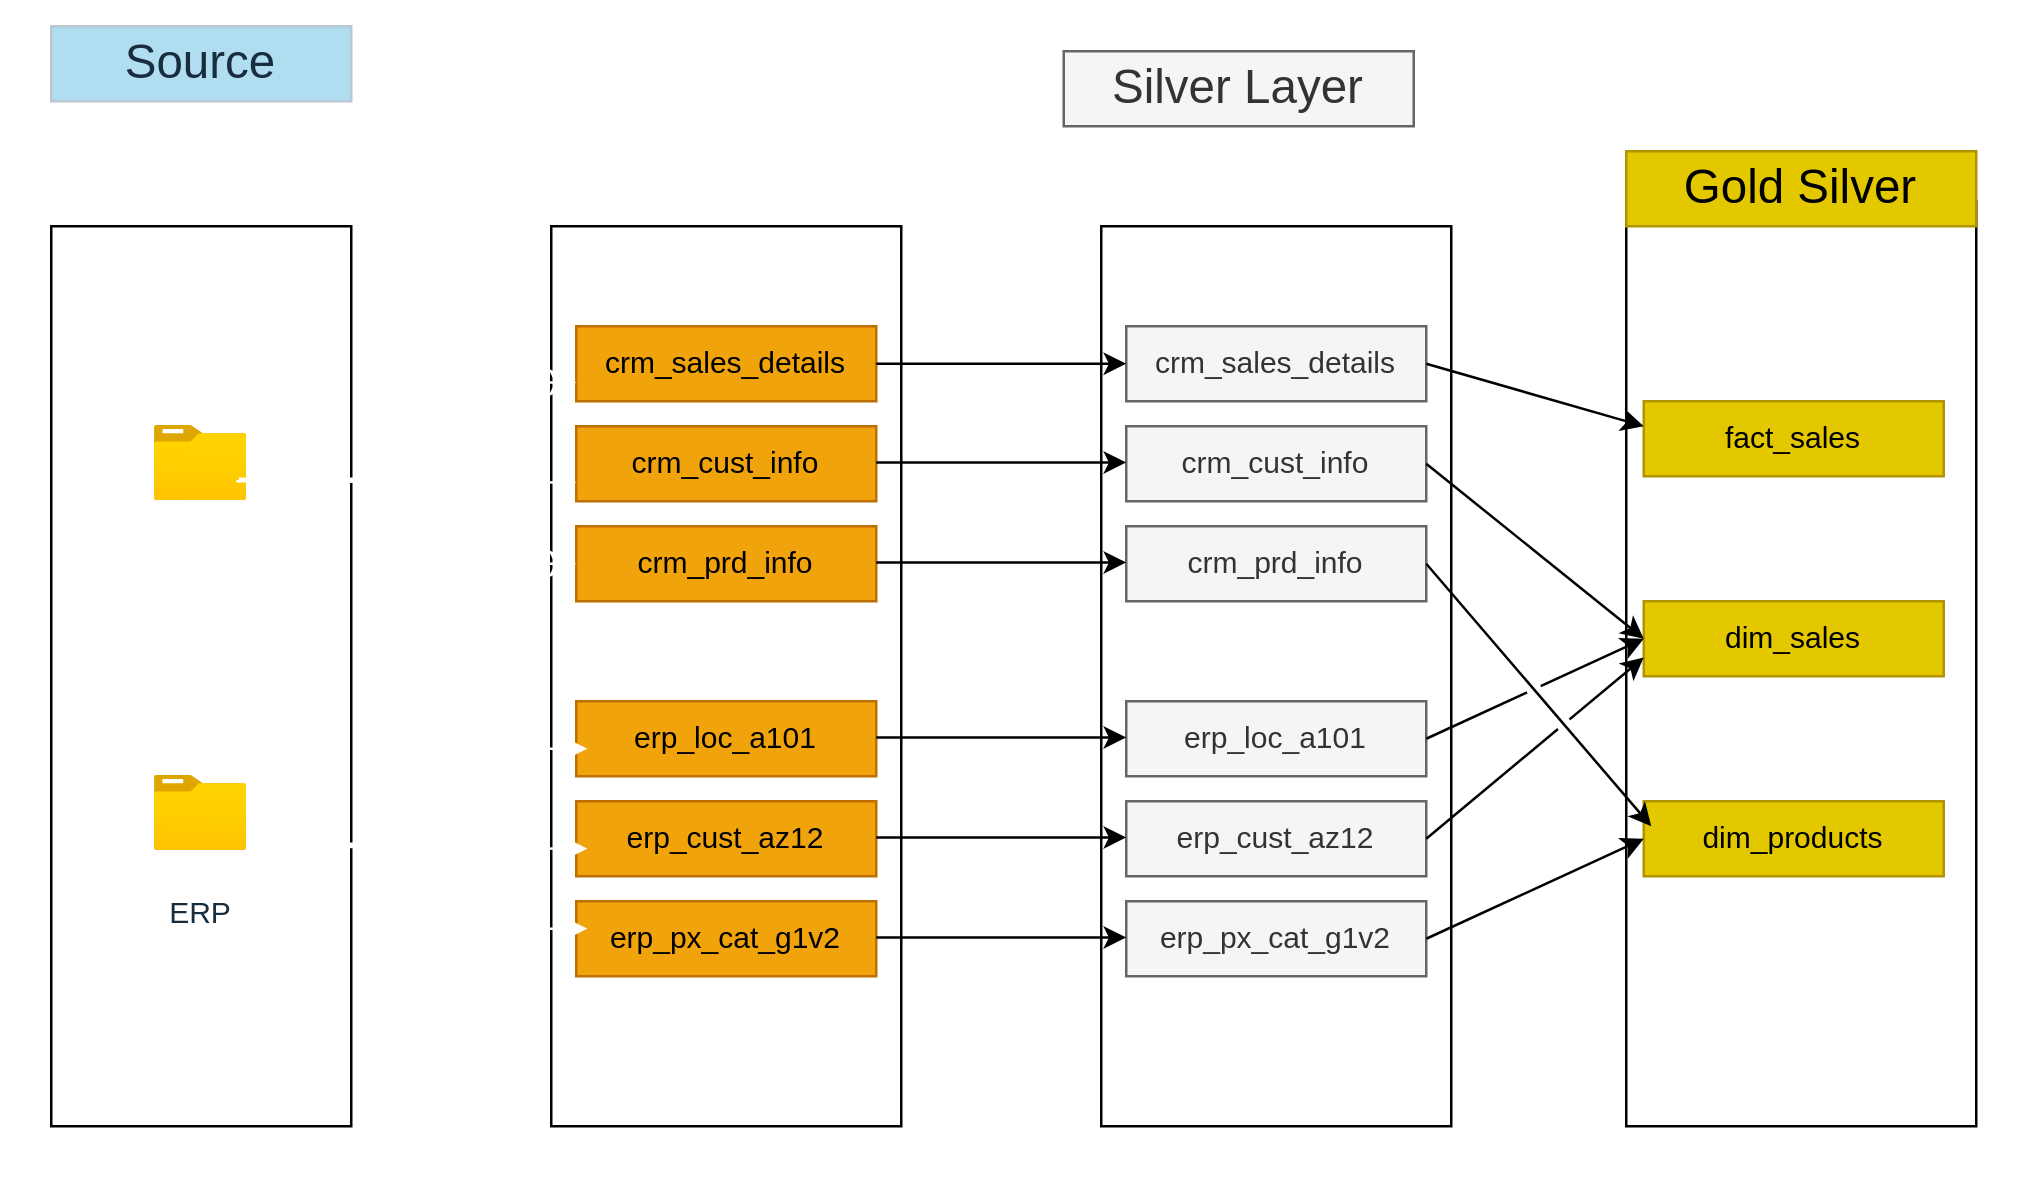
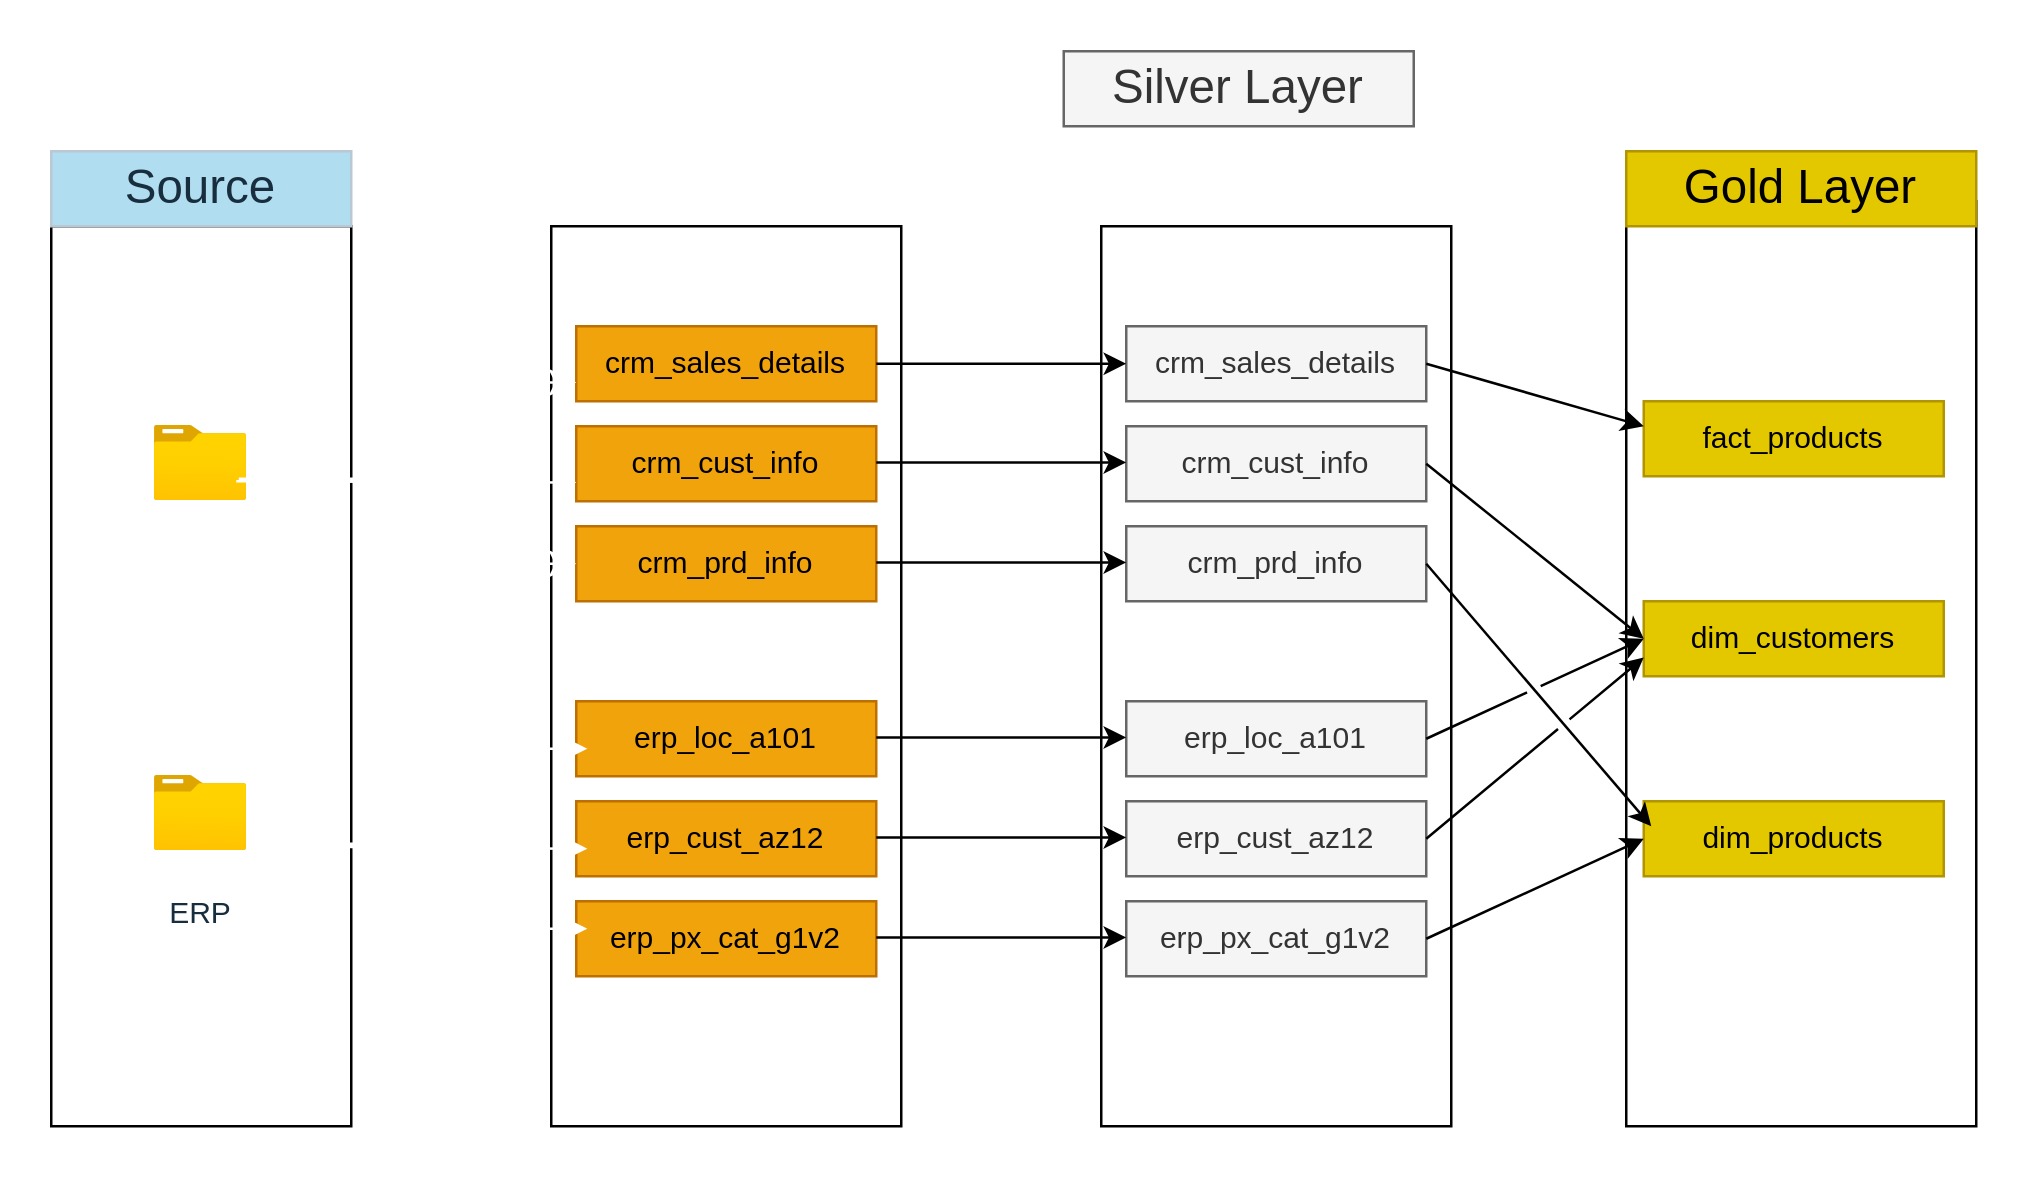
  <mxCell id="0" />
  <mxCell id="1" parent="0" />
  <mxCell id="2" value="" style="rounded=0;whiteSpace=wrap;html=1;labelBackgroundColor=none;" parent="1" vertex="1"><mxGeometry x="20" y="90" width="120" height="360" as="geometry" /></mxCell>
- <mxCell id="3" value="&lt;font style=&quot;font-size: 19px;&quot;&gt;Source&lt;/font&gt;" style="text;html=1;align=center;verticalAlign=middle;whiteSpace=wrap;rounded=0;fillColor=#B1DDF0;fontColor=#182E3E;strokeColor=#BAC8D3;labelBackgroundColor=none;" parent="1" vertex="1"><mxGeometry x="20" y="10" width="120" height="30" as="geometry" /></mxCell>
+ <mxCell id="3" value="&lt;font style=&quot;font-size: 19px;&quot;&gt;Source&lt;/font&gt;" style="text;html=1;align=center;verticalAlign=middle;whiteSpace=wrap;rounded=0;fillColor=#B1DDF0;fontColor=#182E3E;strokeColor=#BAC8D3;labelBackgroundColor=none;" parent="1" vertex="1"><mxGeometry x="20" y="60" width="120" height="30" as="geometry" /></mxCell>
  <mxCell id="4" value="" style="image;aspect=fixed;html=1;points=[];align=center;fontSize=12;image=img/lib/azure2/general/Folder_Blank.svg;labelBackgroundColor=none;fillColor=#B1DDF0;strokeColor=#BAC8D3;fontColor=#182E3E;" parent="1" vertex="1"><mxGeometry x="61.52" y="170" width="36.96" height="30" as="geometry" /></mxCell>
  <mxCell id="5" value="ERP" style="text;html=1;align=center;verticalAlign=middle;whiteSpace=wrap;rounded=0;labelBackgroundColor=none;fontColor=#182E3E;" parent="1" vertex="1"><mxGeometry x="50" y="350" width="60" height="30" as="geometry" /></mxCell>
  <mxCell id="6" value="" style="image;aspect=fixed;html=1;points=[];align=center;fontSize=12;image=img/lib/azure2/general/Folder_Blank.svg;labelBackgroundColor=none;fillColor=#B1DDF0;strokeColor=#BAC8D3;fontColor=#182E3E;" parent="1" vertex="1"><mxGeometry x="61.52" y="310" width="36.96" height="30" as="geometry" /></mxCell>
  <mxCell id="7" value="" style="rounded=0;whiteSpace=wrap;html=1;labelBackgroundColor=none;" parent="1" vertex="1"><mxGeometry x="220" y="90" width="140" height="360" as="geometry" /></mxCell>
  <mxCell id="8" value="&lt;font&gt;crm_sales_details&lt;/font&gt;" style="text;html=1;align=center;verticalAlign=middle;whiteSpace=wrap;rounded=0;fillColor=#f0a30a;strokeColor=#BD7000;labelBackgroundColor=none;fontColor=#000000;" parent="1" vertex="1"><mxGeometry x="230" y="130" width="120" height="30" as="geometry" /></mxCell>
  <mxCell id="9" value="&lt;font&gt;crm_cust_info&lt;/font&gt;" style="text;html=1;align=center;verticalAlign=middle;whiteSpace=wrap;rounded=0;fillColor=#f0a30a;strokeColor=#BD7000;labelBackgroundColor=none;fontColor=#000000;" parent="1" vertex="1"><mxGeometry x="230" y="170" width="120" height="30" as="geometry" /></mxCell>
  <mxCell id="10" value="&lt;font&gt;crm_prd_info&lt;/font&gt;" style="text;html=1;align=center;verticalAlign=middle;whiteSpace=wrap;rounded=0;fillColor=#f0a30a;strokeColor=#BD7000;labelBackgroundColor=none;fontColor=#000000;" parent="1" vertex="1"><mxGeometry x="230" y="210" width="120" height="30" as="geometry" /></mxCell>
  <mxCell id="11" value="&lt;font&gt;erp_loc_a101&lt;/font&gt;" style="text;html=1;align=center;verticalAlign=middle;whiteSpace=wrap;rounded=0;fillColor=#f0a30a;strokeColor=#BD7000;labelBackgroundColor=none;fontColor=#000000;" parent="1" vertex="1"><mxGeometry x="230" y="280" width="120" height="30" as="geometry" /></mxCell>
  <mxCell id="12" value="&lt;font&gt;erp_cust_az12&lt;/font&gt;" style="text;html=1;align=center;verticalAlign=middle;whiteSpace=wrap;rounded=0;fillColor=#f0a30a;strokeColor=#BD7000;labelBackgroundColor=none;fontColor=#000000;" parent="1" vertex="1"><mxGeometry x="230" y="320" width="120" height="30" as="geometry" /></mxCell>
  <mxCell id="13" value="&lt;font&gt;erp_px_cat_g1v2&lt;/font&gt;" style="text;html=1;align=center;verticalAlign=middle;whiteSpace=wrap;rounded=0;fillColor=#f0a30a;strokeColor=#BD7000;labelBackgroundColor=none;fontColor=#000000;" parent="1" vertex="1"><mxGeometry x="230" y="360" width="120" height="30" as="geometry" /></mxCell>
  <mxCell id="14" value="" style="edgeStyle=elbowEdgeStyle;elbow=horizontal;endArrow=classic;html=1;curved=0;rounded=0;endSize=8;startSize=8;labelBackgroundColor=none;fontColor=default;entryX=0;entryY=0.75;entryDx=0;entryDy=0;exitX=0.879;exitY=0.733;exitDx=0;exitDy=0;exitPerimeter=0;strokeColor=#FFFFFF;" parent="1" source="4" target="8" edge="1"><mxGeometry width="50" height="50" relative="1" as="geometry"><mxPoint x="170" y="190" as="sourcePoint" /><mxPoint x="220" y="150" as="targetPoint" /><Array as="points"><mxPoint x="180" y="180" /></Array></mxGeometry></mxCell>
  <mxCell id="15" value="" style="edgeStyle=elbowEdgeStyle;elbow=horizontal;endArrow=classic;html=1;curved=0;rounded=0;endSize=8;startSize=8;labelBackgroundColor=none;fontColor=default;exitX=0.906;exitY=0.7;exitDx=0;exitDy=0;exitPerimeter=0;entryX=0;entryY=0.5;entryDx=0;entryDy=0;strokeColor=#FFFFFF;" parent="1" source="4" target="10" edge="1"><mxGeometry width="50" height="50" relative="1" as="geometry"><mxPoint x="110" y="190" as="sourcePoint" /><mxPoint x="220" y="220" as="targetPoint" /><Array as="points"><mxPoint x="180" y="230" /></Array></mxGeometry></mxCell>
  <mxCell id="16" value="" style="endArrow=classic;html=1;rounded=0;exitX=1.014;exitY=0.733;exitDx=0;exitDy=0;exitPerimeter=0;labelBackgroundColor=none;fontColor=default;entryX=0;entryY=0.75;entryDx=0;entryDy=0;strokeColor=#FFFFFF;" parent="1" source="4" target="9" edge="1"><mxGeometry width="50" height="50" relative="1" as="geometry"><mxPoint x="98.48" y="190" as="sourcePoint" /><mxPoint x="164.48" y="170" as="targetPoint" /></mxGeometry></mxCell>
  <mxCell id="17" value="" style="rounded=0;whiteSpace=wrap;html=1;labelBackgroundColor=none;" parent="1" vertex="1"><mxGeometry x="440" y="90" width="140" height="360" as="geometry" /></mxCell>
  <mxCell id="18" value="&lt;font style=&quot;font-size: 19px;&quot;&gt;Silver Layer&lt;/font&gt;" style="text;html=1;align=center;verticalAlign=middle;whiteSpace=wrap;rounded=0;fillColor=#f5f5f5;strokeColor=#666666;labelBackgroundColor=none;fontColor=#333333;" parent="1" vertex="1"><mxGeometry x="425" y="20" width="140" height="30" as="geometry" /></mxCell>
  <mxCell id="19" value="&lt;font&gt;crm_sales_details&lt;/font&gt;" style="text;html=1;align=center;verticalAlign=middle;whiteSpace=wrap;rounded=0;fillColor=#f5f5f5;strokeColor=#666666;fontColor=#333333;labelBackgroundColor=none;" parent="1" vertex="1"><mxGeometry x="450" y="130" width="120" height="30" as="geometry" /></mxCell>
  <mxCell id="20" value="&lt;font&gt;crm_cust_info&lt;/font&gt;" style="text;html=1;align=center;verticalAlign=middle;whiteSpace=wrap;rounded=0;fillColor=#f5f5f5;strokeColor=#666666;fontColor=#333333;labelBackgroundColor=none;" parent="1" vertex="1"><mxGeometry x="450" y="170" width="120" height="30" as="geometry" /></mxCell>
  <mxCell id="21" value="&lt;font&gt;crm_prd_info&lt;/font&gt;" style="text;html=1;align=center;verticalAlign=middle;whiteSpace=wrap;rounded=0;fillColor=#f5f5f5;strokeColor=#666666;fontColor=#333333;labelBackgroundColor=none;" parent="1" vertex="1"><mxGeometry x="450" y="210" width="120" height="30" as="geometry" /></mxCell>
  <mxCell id="22" value="&lt;font&gt;erp_loc_a101&lt;/font&gt;" style="text;html=1;align=center;verticalAlign=middle;whiteSpace=wrap;rounded=0;fillColor=#f5f5f5;strokeColor=#666666;fontColor=#333333;labelBackgroundColor=none;" parent="1" vertex="1"><mxGeometry x="450" y="280" width="120" height="30" as="geometry" /></mxCell>
  <mxCell id="23" value="&lt;font&gt;erp_cust_az12&lt;/font&gt;" style="text;html=1;align=center;verticalAlign=middle;whiteSpace=wrap;rounded=0;fillColor=#f5f5f5;strokeColor=#666666;fontColor=#333333;labelBackgroundColor=none;" parent="1" vertex="1"><mxGeometry x="450" y="320" width="120" height="30" as="geometry" /></mxCell>
  <mxCell id="24" value="&lt;font&gt;erp_px_cat_g1v2&lt;/font&gt;" style="text;html=1;align=center;verticalAlign=middle;whiteSpace=wrap;rounded=0;fillColor=#f5f5f5;strokeColor=#666666;fontColor=#333333;labelBackgroundColor=none;" parent="1" vertex="1"><mxGeometry x="450" y="360" width="120" height="30" as="geometry" /></mxCell>
  <mxCell id="25" value="" style="endArrow=classic;html=1;rounded=0;exitX=1;exitY=0.5;exitDx=0;exitDy=0;entryX=0;entryY=0.5;entryDx=0;entryDy=0;strokeColor=light-dark(#000000,#FFFFFF);" parent="1" source="8" target="19" edge="1"><mxGeometry width="50" height="50" relative="1" as="geometry"><mxPoint x="400" y="190" as="sourcePoint" /><mxPoint x="450" y="140" as="targetPoint" /></mxGeometry></mxCell>
  <mxCell id="26" value="" style="endArrow=classic;html=1;rounded=0;exitX=1;exitY=0.5;exitDx=0;exitDy=0;entryX=0;entryY=0.5;entryDx=0;entryDy=0;strokeColor=light-dark(#000000,#FFFFFF);" parent="1" edge="1"><mxGeometry width="50" height="50" relative="1" as="geometry"><mxPoint x="350" y="184.5" as="sourcePoint" /><mxPoint x="450" y="184.5" as="targetPoint" /></mxGeometry></mxCell>
  <mxCell id="27" value="" style="endArrow=classic;html=1;rounded=0;exitX=1;exitY=0.5;exitDx=0;exitDy=0;entryX=0;entryY=0.5;entryDx=0;entryDy=0;strokeColor=light-dark(#000000,#FFFFFF);" parent="1" edge="1"><mxGeometry width="50" height="50" relative="1" as="geometry"><mxPoint x="350" y="224.5" as="sourcePoint" /><mxPoint x="450" y="224.5" as="targetPoint" /></mxGeometry></mxCell>
  <mxCell id="28" value="" style="endArrow=classic;html=1;rounded=0;exitX=1;exitY=0.5;exitDx=0;exitDy=0;entryX=0;entryY=0.5;entryDx=0;entryDy=0;strokeColor=light-dark(#000000,#FFFFFF);" parent="1" edge="1"><mxGeometry width="50" height="50" relative="1" as="geometry"><mxPoint x="350" y="294.5" as="sourcePoint" /><mxPoint x="450" y="294.5" as="targetPoint" /></mxGeometry></mxCell>
  <mxCell id="29" value="" style="endArrow=classic;html=1;rounded=0;exitX=1;exitY=0.5;exitDx=0;exitDy=0;entryX=0;entryY=0.5;entryDx=0;entryDy=0;strokeColor=light-dark(#000000,#FFFFFF);" parent="1" edge="1"><mxGeometry width="50" height="50" relative="1" as="geometry"><mxPoint x="350" y="334.5" as="sourcePoint" /><mxPoint x="450" y="334.5" as="targetPoint" /></mxGeometry></mxCell>
  <mxCell id="30" value="" style="endArrow=classic;html=1;rounded=0;exitX=1;exitY=0.5;exitDx=0;exitDy=0;entryX=0;entryY=0.5;entryDx=0;entryDy=0;strokeColor=light-dark(#000000,#FFFFFF);" parent="1" edge="1"><mxGeometry width="50" height="50" relative="1" as="geometry"><mxPoint x="350" y="374.5" as="sourcePoint" /><mxPoint x="450" y="374.5" as="targetPoint" /></mxGeometry></mxCell>
  <mxCell id="31" value="" style="edgeStyle=elbowEdgeStyle;elbow=horizontal;endArrow=classic;html=1;curved=0;rounded=0;endSize=8;startSize=8;labelBackgroundColor=none;fontColor=default;entryX=0;entryY=0.75;entryDx=0;entryDy=0;exitX=0.879;exitY=0.733;exitDx=0;exitDy=0;exitPerimeter=0;strokeColor=#FFFFFF;" parent="1" edge="1"><mxGeometry width="50" height="50" relative="1" as="geometry"><mxPoint x="98.48" y="338" as="sourcePoint" /><mxPoint x="234.48" y="299" as="targetPoint" /><Array as="points"><mxPoint x="184.48" y="326" /></Array></mxGeometry></mxCell>
  <mxCell id="32" value="" style="endArrow=classic;html=1;rounded=0;exitX=1.014;exitY=0.733;exitDx=0;exitDy=0;exitPerimeter=0;labelBackgroundColor=none;fontColor=default;entryX=0;entryY=0.75;entryDx=0;entryDy=0;strokeColor=#FFFFFF;" parent="1" edge="1"><mxGeometry width="50" height="50" relative="1" as="geometry"><mxPoint x="103.48" y="338" as="sourcePoint" /><mxPoint x="234.48" y="339" as="targetPoint" /></mxGeometry></mxCell>
  <mxCell id="33" value="" style="edgeStyle=elbowEdgeStyle;elbow=horizontal;endArrow=classic;html=1;curved=0;rounded=0;endSize=8;startSize=8;labelBackgroundColor=none;fontColor=default;exitX=0.906;exitY=0.7;exitDx=0;exitDy=0;exitPerimeter=0;entryX=0;entryY=0.5;entryDx=0;entryDy=0;strokeColor=#FFFFFF;" parent="1" edge="1"><mxGeometry width="50" height="50" relative="1" as="geometry"><mxPoint x="99.48" y="337" as="sourcePoint" /><mxPoint x="234.48" y="371" as="targetPoint" /><Array as="points"><mxPoint x="184.48" y="376" /></Array></mxGeometry></mxCell>
  <mxCell id="34" value="" style="rounded=0;whiteSpace=wrap;html=1;labelBackgroundColor=none;" vertex="1" parent="1"><mxGeometry x="650" y="80" width="140" height="370" as="geometry" /></mxCell>
- <mxCell id="35" value="&lt;font style=&quot;font-size: 19px;&quot;&gt;Gold Silver&lt;/font&gt;" style="text;html=1;align=center;verticalAlign=middle;whiteSpace=wrap;rounded=0;fillColor=#e3c800;strokeColor=#B09500;labelBackgroundColor=none;fontColor=#000000;" vertex="1" parent="1"><mxGeometry x="650" y="60" width="140" height="30" as="geometry" /></mxCell>
- <mxCell id="36" value="fact_sales" style="text;html=1;align=center;verticalAlign=middle;whiteSpace=wrap;rounded=0;fillColor=#e3c800;strokeColor=#B09500;labelBackgroundColor=none;fontColor=#000000;" vertex="1" parent="1"><mxGeometry x="657" y="160" width="120" height="30" as="geometry" /></mxCell>
- <mxCell id="37" value="&lt;font&gt;dim_sales&lt;/font&gt;" style="text;html=1;align=center;verticalAlign=middle;whiteSpace=wrap;rounded=0;fillColor=#e3c800;strokeColor=#B09500;labelBackgroundColor=none;fontColor=#000000;" vertex="1" parent="1"><mxGeometry x="657" y="240" width="120" height="30" as="geometry" /></mxCell>
+ <mxCell id="35" value="&lt;font style=&quot;font-size: 19px;&quot;&gt;Gold Layer&lt;/font&gt;" style="text;html=1;align=center;verticalAlign=middle;whiteSpace=wrap;rounded=0;fillColor=#e3c800;strokeColor=#B09500;labelBackgroundColor=none;fontColor=#000000;" vertex="1" parent="1"><mxGeometry x="650" y="60" width="140" height="30" as="geometry" /></mxCell>
+ <mxCell id="36" value="fact_products" style="text;html=1;align=center;verticalAlign=middle;whiteSpace=wrap;rounded=0;fillColor=#e3c800;strokeColor=#B09500;labelBackgroundColor=none;fontColor=#000000;" vertex="1" parent="1"><mxGeometry x="657" y="160" width="120" height="30" as="geometry" /></mxCell>
+ <mxCell id="37" value="&lt;font&gt;dim_customers&lt;/font&gt;" style="text;html=1;align=center;verticalAlign=middle;whiteSpace=wrap;rounded=0;fillColor=#e3c800;strokeColor=#B09500;labelBackgroundColor=none;fontColor=#000000;" vertex="1" parent="1"><mxGeometry x="657" y="240" width="120" height="30" as="geometry" /></mxCell>
  <mxCell id="38" value="&lt;font&gt;dim_products&lt;/font&gt;" style="text;html=1;align=center;verticalAlign=middle;whiteSpace=wrap;rounded=0;fillColor=#e3c800;strokeColor=#B09500;labelBackgroundColor=none;fontColor=#000000;" vertex="1" parent="1"><mxGeometry x="657" y="320" width="120" height="30" as="geometry" /></mxCell>
  <mxCell id="39" value="" style="endArrow=classic;html=1;rounded=0;exitX=1;exitY=0.5;exitDx=0;exitDy=0;" edge="1" parent="1" source="19"><mxGeometry width="50" height="50" relative="1" as="geometry"><mxPoint x="607" y="220" as="sourcePoint" /><mxPoint x="657" y="170" as="targetPoint" /></mxGeometry></mxCell>
  <mxCell id="40" value="" style="endArrow=classic;html=1;rounded=0;exitX=1;exitY=0.5;exitDx=0;exitDy=0;jumpStyle=gap;" edge="1" parent="1" source="20"><mxGeometry width="50" height="50" relative="1" as="geometry"><mxPoint x="570" y="230" as="sourcePoint" /><mxPoint x="657" y="255" as="targetPoint" /></mxGeometry></mxCell>
  <mxCell id="41" value="" style="endArrow=classic;html=1;rounded=0;exitX=1;exitY=0.5;exitDx=0;exitDy=0;jumpStyle=gap;" edge="1" parent="1" source="24"><mxGeometry width="50" height="50" relative="1" as="geometry"><mxPoint x="600" y="360" as="sourcePoint" /><mxPoint x="657" y="335" as="targetPoint" /></mxGeometry></mxCell>
  <mxCell id="42" value="" style="endArrow=classic;html=1;rounded=0;exitX=1;exitY=0.5;exitDx=0;exitDy=0;entryX=0.025;entryY=0.333;entryDx=0;entryDy=0;entryPerimeter=0;jumpStyle=gap;" edge="1" parent="1" source="21" target="38"><mxGeometry width="50" height="50" relative="1" as="geometry"><mxPoint x="570" y="360" as="sourcePoint" /><mxPoint x="657" y="320" as="targetPoint" /></mxGeometry></mxCell>
  <mxCell id="43" value="" style="endArrow=classic;html=1;rounded=0;exitX=1;exitY=0.5;exitDx=0;exitDy=0;entryX=0;entryY=0.75;entryDx=0;entryDy=0;jumpStyle=gap;" edge="1" parent="1" source="23" target="37"><mxGeometry width="50" height="50" relative="1" as="geometry"><mxPoint x="550" y="260" as="sourcePoint" /><mxPoint x="637" y="330" as="targetPoint" /></mxGeometry></mxCell>
  <mxCell id="44" value="" style="endArrow=classic;html=1;rounded=0;exitX=1;exitY=0.5;exitDx=0;exitDy=0;jumpStyle=gap;" edge="1" parent="1" source="22"><mxGeometry width="50" height="50" relative="1" as="geometry"><mxPoint x="570" y="230" as="sourcePoint" /><mxPoint x="657" y="255" as="targetPoint" /></mxGeometry></mxCell>
